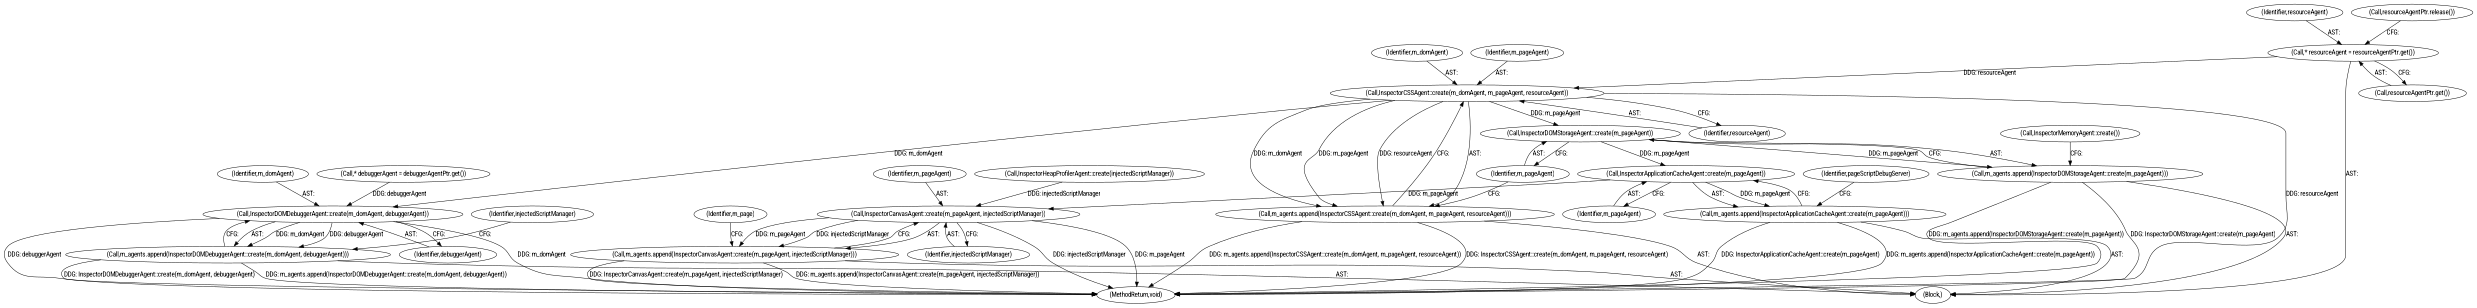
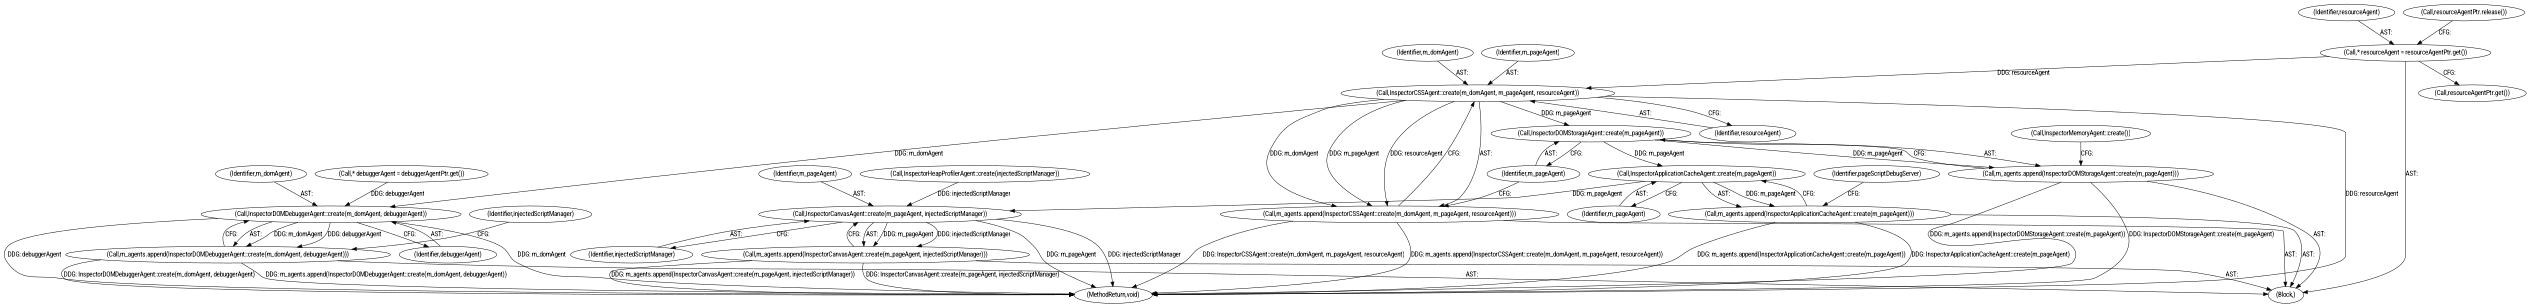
  digraph {
    fontname="Roboto Condensed"
    node [fontname="Roboto Condensed"]
    edge [fontname="Roboto Condensed"]
    n1 [label="(Call,* resourceAgent = resourceAgentPtr.get())"]
    n2 [label="(Call,InspectorCSSAgent::create(m_domAgent, m_pageAgent, resourceAgent))"]
    n3 [label="(Call,resourceAgentPtr.get())"]
    n4 [label="(Block,)"]
    n5 [label="(MethodReturn,void)"]
    n6 [label="(Call,m_agents.append(InspectorCSSAgent::create(m_domAgent, m_pageAgent, resourceAgent)))"]
    n7 [label="(Call,InspectorDOMStorageAgent::create(m_pageAgent))"]
    n8 [label="(Call,InspectorDOMDebuggerAgent::create(m_domAgent, debuggerAgent))"]
    n9 [label="(Identifier,resourceAgent)"]
    n10 [label="(Call,m_agents.append(InspectorDOMStorageAgent::create(m_pageAgent)))"]
    n11 [label="(Call,InspectorApplicationCacheAgent::create(m_pageAgent))"]
    n12 [label="(Identifier,m_pageAgent)"]
    n13 [label="(Call,m_agents.append(InspectorDOMDebuggerAgent::create(m_domAgent, debuggerAgent)))"]
    n14 [label="(Identifier,debuggerAgent)"]
    n15 [label="(Call,m_agents.append(InspectorApplicationCacheAgent::create(m_pageAgent)))"]
    n16 [label="(Call,InspectorCanvasAgent::create(m_pageAgent, injectedScriptManager))"]
    n17 [label="(Identifier,m_pageAgent)"]
    n18 [label="(Call,m_agents.append(InspectorCanvasAgent::create(m_pageAgent, injectedScriptManager)))"]
    n19 [label="(Identifier,injectedScriptManager)"]
    n20 [label="(Identifier,m_pageAgent)"]
    n21 [label="(Identifier,resourceAgent)"]
-   n22 [label="(Identifier,m_page)"]
    n23 [label="(Identifier,m_domAgent)"]
    n24 [label="(Call,InspectorMemoryAgent::create())"]
    n25 [label="(Call,InspectorHeapProfilerAgent::create(injectedScriptManager))"]
    n26 [label="(Call,* debuggerAgent = debuggerAgentPtr.get())"]
    n27 [label="(Call,resourceAgentPtr.release())"]
    n28 [label="(Identifier,m_pageAgent)"]
    n29 [label="(Identifier,m_domAgent)"]
    n30 [label="(Identifier,pageScriptDebugServer)"]
    n31 [label="(Identifier,injectedScriptManager)"]
    n1 -> n2 [label="DDG: resourceAgent"]
    n1 -> n3 [label="CFG: "]
    n1 -> n4 [label="AST: "]
    n2 -> n5 [label="DDG: resourceAgent"]
    n2 -> n6 [label="AST: "]
    n2 -> n6 [label="DDG: m_domAgent"]
    n2 -> n6 [label="DDG: m_pageAgent"]
    n2 -> n6 [label="DDG: resourceAgent"]
    n2 -> n7 [label="DDG: m_pageAgent"]
    n2 -> n8 [label="DDG: m_domAgent"]
    n2 -> n9 [label="CFG: "]
-   n3 -> n1 [label="AST: "]
    n6 -> n2 [label="CFG: "]
    n6 -> n4 [label="AST: "]
    n6 -> n5 [label="DDG: m_agents.append(InspectorCSSAgent::create(m_domAgent, m_pageAgent, resourceAgent))"]
    n6 -> n5 [label="DDG: InspectorCSSAgent::create(m_domAgent, m_pageAgent, resourceAgent)"]
    n7 -> n10 [label="AST: "]
    n7 -> n10 [label="DDG: m_pageAgent"]
    n7 -> n11 [label="DDG: m_pageAgent"]
    n7 -> n12 [label="CFG: "]
    n8 -> n5 [label="DDG: m_domAgent"]
    n8 -> n5 [label="DDG: debuggerAgent"]
    n8 -> n13 [label="AST: "]
    n8 -> n13 [label="DDG: m_domAgent"]
    n8 -> n13 [label="DDG: debuggerAgent"]
    n8 -> n14 [label="CFG: "]
    n9 -> n2 [label="AST: "]
    n10 -> n4 [label="AST: "]
    n10 -> n5 [label="DDG: InspectorDOMStorageAgent::create(m_pageAgent)"]
    n10 -> n5 [label="DDG: m_agents.append(InspectorDOMStorageAgent::create(m_pageAgent))"]
    n10 -> n7 [label="CFG: "]
    n11 -> n15 [label="AST: "]
    n11 -> n15 [label="DDG: m_pageAgent"]
    n11 -> n16 [label="DDG: m_pageAgent"]
    n11 -> n17 [label="CFG: "]
    n12 -> n6 [label="CFG: "]
    n12 -> n7 [label="AST: "]
    n13 -> n4 [label="AST: "]
    n13 -> n5 [label="DDG: InspectorDOMDebuggerAgent::create(m_domAgent, debuggerAgent)"]
    n13 -> n5 [label="DDG: m_agents.append(InspectorDOMDebuggerAgent::create(m_domAgent, debuggerAgent))"]
    n13 -> n8 [label="CFG: "]
    n14 -> n8 [label="AST: "]
    n15 -> n4 [label="AST: "]
    n15 -> n5 [label="DDG: m_agents.append(InspectorApplicationCacheAgent::create(m_pageAgent))"]
    n15 -> n5 [label="DDG: InspectorApplicationCacheAgent::create(m_pageAgent)"]
    n15 -> n11 [label="CFG: "]
    n16 -> n5 [label="DDG: injectedScriptManager"]
    n16 -> n5 [label="DDG: m_pageAgent"]
    n16 -> n18 [label="AST: "]
    n16 -> n18 [label="DDG: m_pageAgent"]
    n16 -> n18 [label="DDG: injectedScriptManager"]
    n16 -> n19 [label="CFG: "]
    n17 -> n11 [label="AST: "]
    n18 -> n4 [label="AST: "]
    n18 -> n5 [label="DDG: m_agents.append(InspectorCanvasAgent::create(m_pageAgent, injectedScriptManager))"]
    n18 -> n5 [label="DDG: InspectorCanvasAgent::create(m_pageAgent, injectedScriptManager)"]
    n18 -> n16 [label="CFG: "]
    n19 -> n16 [label="AST: "]
    n20 -> n16 [label="AST: "]
    n21 -> n1 [label="AST: "]
-   n22 -> n18 [label="CFG: "]
    n23 -> n2 [label="AST: "]
    n24 -> n10 [label="CFG: "]
    n25 -> n16 [label="DDG: injectedScriptManager"]
    n26 -> n8 [label="DDG: debuggerAgent"]
    n27 -> n1 [label="CFG: "]
    n28 -> n2 [label="AST: "]
    n29 -> n8 [label="AST: "]
    n30 -> n15 [label="CFG: "]
    n31 -> n13 [label="CFG: "]
  }
